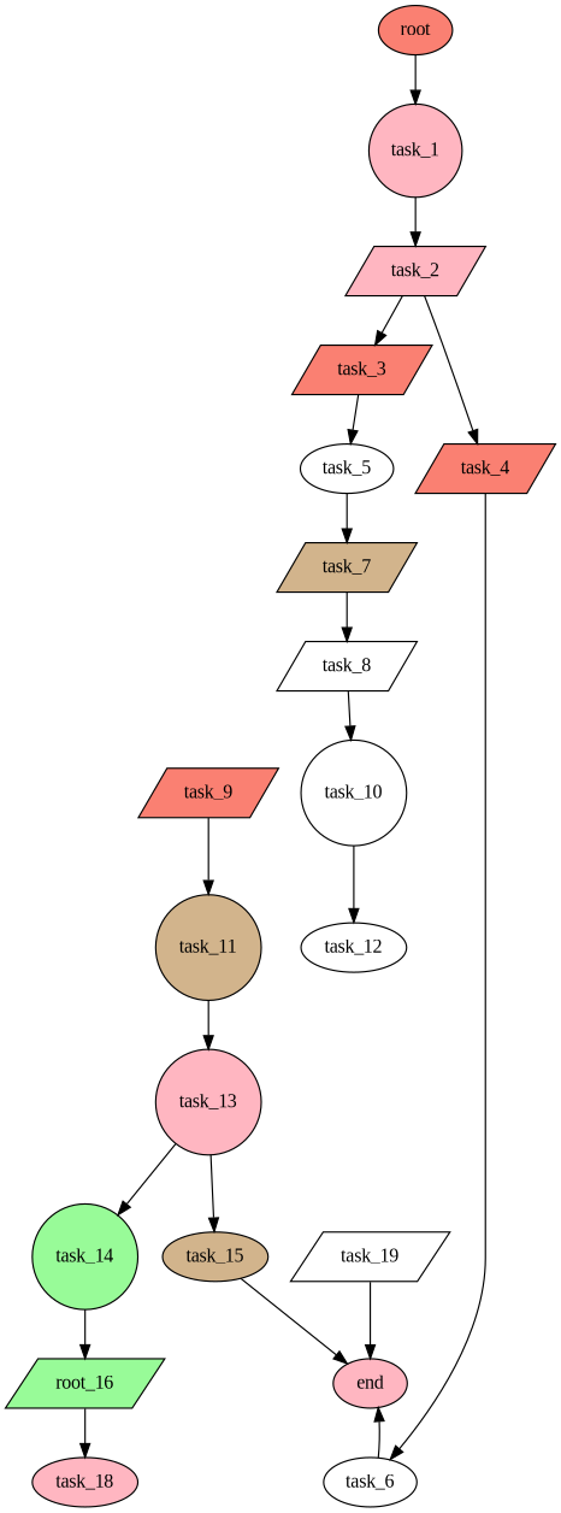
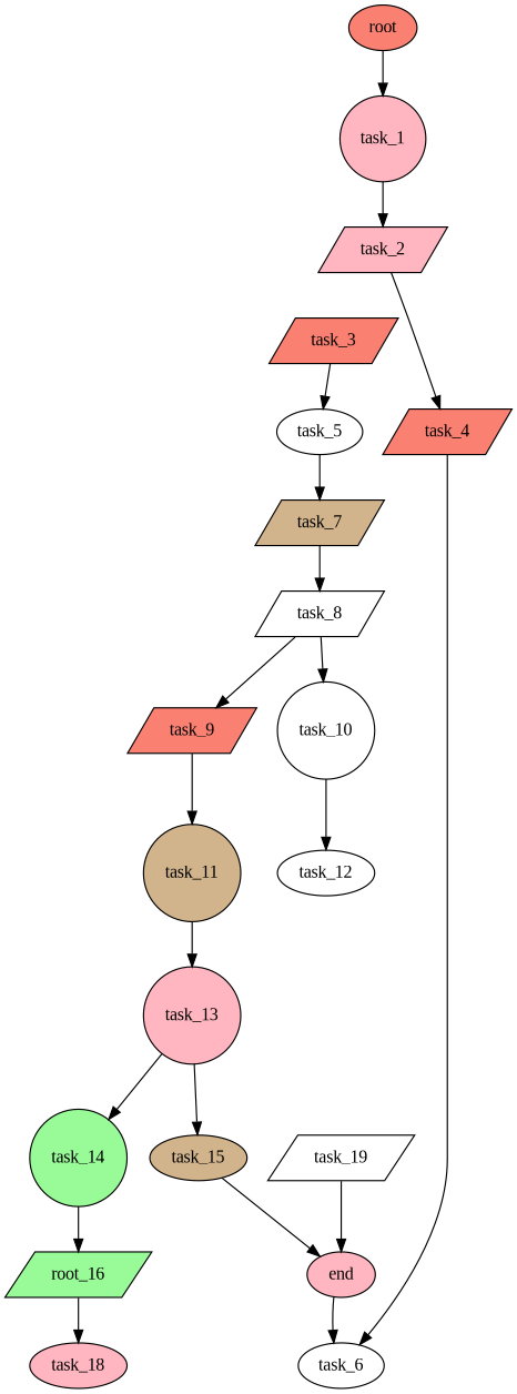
  digraph {
    fontname="Liberation Serif"
    node [fillcolor=white fontname="Liberation Serif" shape=parallelogram style=filled]
    edge [fontname="Liberation Serif"]
    root [fillcolor=salmon shape=ellipse]
    task_1 [fillcolor=lightpink shape=circle]
    task_2 [fillcolor=lightpink]
    task_3 [fillcolor=salmon]
    task_4 [fillcolor=salmon]
    task_5 [shape=ellipse]
    task_6 [shape=ellipse]
    task_7 [fillcolor=tan]
    end [fillcolor=lightpink shape=ellipse]
    task_8
    task_9 [fillcolor=salmon]
    task_10 [shape=circle]
    task_11 [fillcolor=tan shape=circle]
    task_12 [shape=ellipse]
    task_13 [fillcolor=lightpink shape=circle]
    task_14 [fillcolor=palegreen shape=circle]
    task_15 [fillcolor=tan shape=ellipse]
    n18 [fillcolor=palegreen label=root_16]
    task_18 [fillcolor=lightpink shape=ellipse]
    task_19
    root -> task_1
    task_1 -> task_2
-   task_2 -> task_3
    task_2 -> task_4
    task_3 -> task_5
    task_4 -> task_6
    task_5 -> task_7
-   task_6 -> end
+   end -> task_6
    task_7 -> task_8
+   task_8 -> task_9
    task_8 -> task_10
    task_9 -> task_11
    task_10 -> task_12
    task_11 -> task_13
    task_13 -> task_14
    task_13 -> task_15
    task_14 -> n18
    task_15 -> end
    n18 -> task_18
    task_19 -> end
  }
